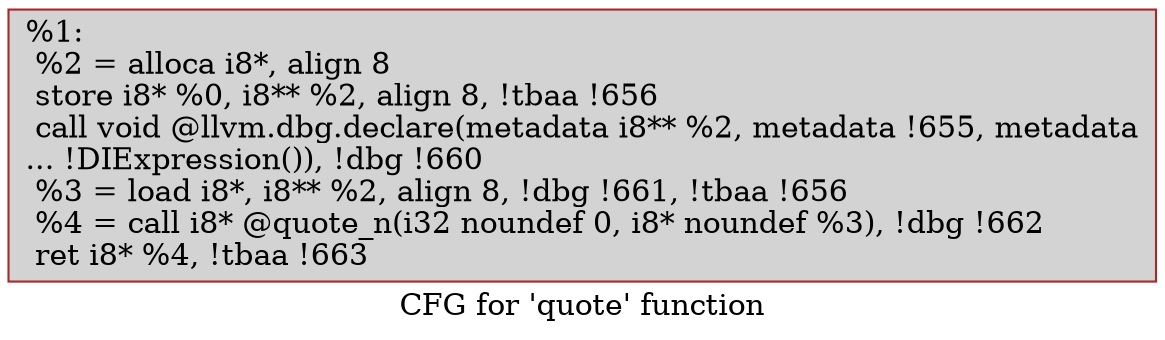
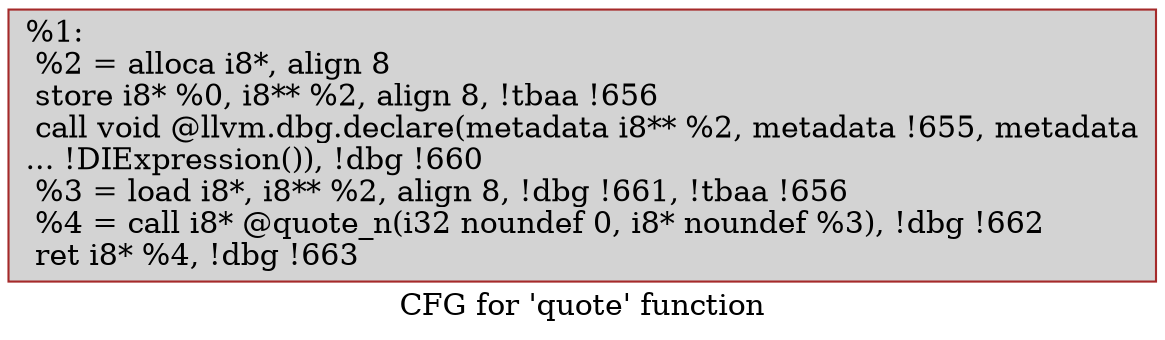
  digraph {
    label="CFG for 'quote' function"
-   n1 [color=brown fillcolor=lightgrey label="{%1:\l  %2 = alloca i8*, align 8\l  store i8* %0, i8** %2, align 8, !tbaa !656\l  call void @llvm.dbg.declare(metadata i8** %2, metadata !655, metadata\l... !DIExpression()), !dbg !660\l  %3 = load i8*, i8** %2, align 8, !dbg !661, !tbaa !656\l  %4 = call i8* @quote_n(i32 noundef 0, i8* noundef %3), !dbg !662\l  ret i8* %4, !tbaa !663\l}" shape=record style=filled]
+   n1 [color=brown fillcolor=lightgrey label="{%1:\l  %2 = alloca i8*, align 8\l  store i8* %0, i8** %2, align 8, !tbaa !656\l  call void @llvm.dbg.declare(metadata i8** %2, metadata !655, metadata\l... !DIExpression()), !dbg !660\l  %3 = load i8*, i8** %2, align 8, !dbg !661, !tbaa !656\l  %4 = call i8* @quote_n(i32 noundef 0, i8* noundef %3), !dbg !662\l  ret i8* %4, !dbg !663\l}" shape=record style=filled]
  }
